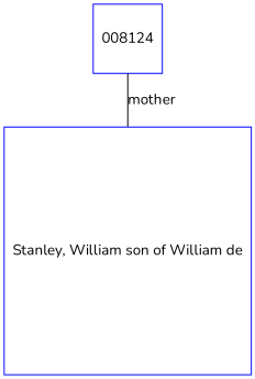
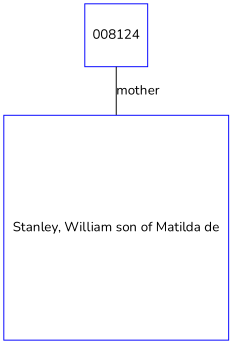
  digraph {
    fontname=Nunito
    node [color=blue regular=1 shape=box fontname=Nunito]
    n1 [label=008124]
-   n2 [label="Stanley, William son of William de"]
+   n2 [label="Stanley, William son of Matilda de"]
    n1 -> n2 [arrowsize=0.0 dir=none label=mother fontname=Nunito]
  }
